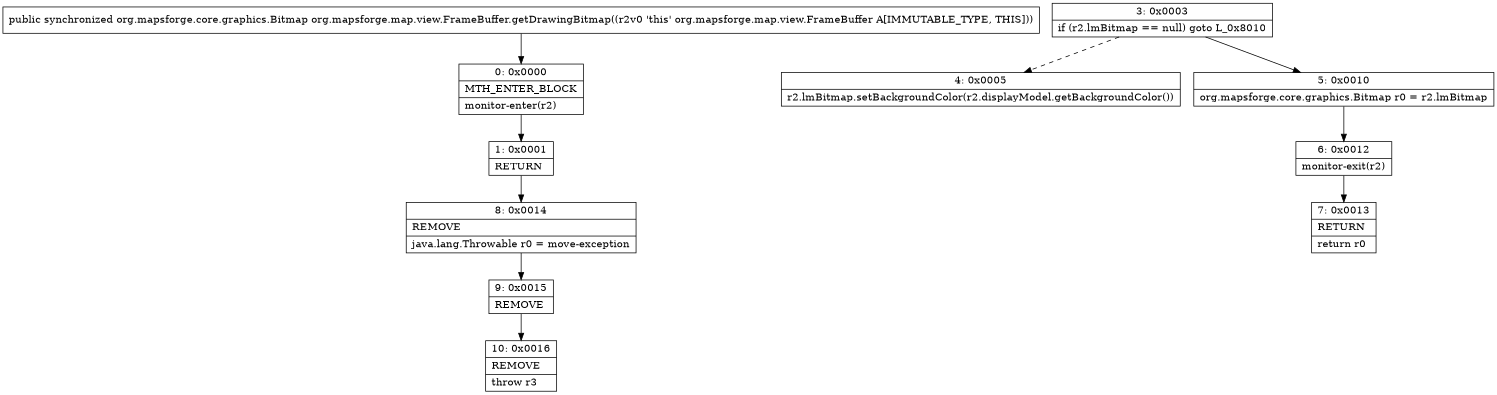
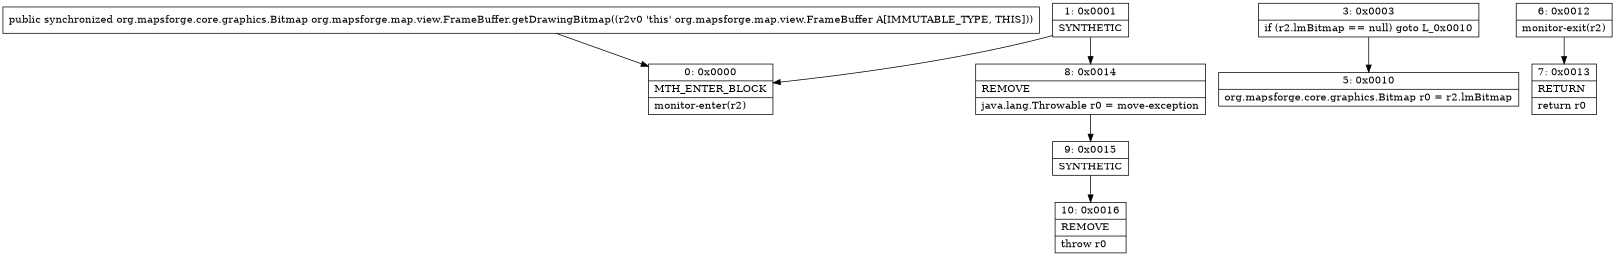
  digraph {
    node [shape=record]
    n1 [label="{0\:\ 0x0000|MTH_ENTER_BLOCK\l|monitor\-enter(r2)\l}"]
-   n2 [label="{1\:\ 0x0001|RETURN\l}"]
+   n2 [label="{1\:\ 0x0001|SYNTHETIC\l}"]
    n3 [label="{8\:\ 0x0014|REMOVE\l|java.lang.Throwable r0 = move\-exception\l}"]
-   n4 [label="{9\:\ 0x0015|REMOVE\l}"]
-   n5 [label="{3\:\ 0x0003|if (r2.lmBitmap == null) goto L_0x8010\l}"]
-   n6 [label="{4\:\ 0x0005|r2.lmBitmap.setBackgroundColor(r2.displayModel.getBackgroundColor())\l}"]
+   n4 [label="{9\:\ 0x0015|SYNTHETIC\l}"]
+   n5 [label="{3\:\ 0x0003|if (r2.lmBitmap == null) goto L_0x0010\l}"]
    n7 [label="{5\:\ 0x0010|org.mapsforge.core.graphics.Bitmap r0 = r2.lmBitmap\l}"]
    n8 [label="{6\:\ 0x0012|monitor\-exit(r2)\l}"]
    n9 [label="{7\:\ 0x0013|RETURN\l|return r0\l}"]
-   n10 [label="{10\:\ 0x0016|REMOVE\l|throw r3\l}"]
+   n10 [label="{10\:\ 0x0016|REMOVE\l|throw r0\l}"]
    n11 [label="{public synchronized org.mapsforge.core.graphics.Bitmap org.mapsforge.map.view.FrameBuffer.getDrawingBitmap((r2v0 'this' org.mapsforge.map.view.FrameBuffer A[IMMUTABLE_TYPE, THIS])) }"]
-   n1 -> n2
+   n2 -> n1
    n2 -> n3
    n3 -> n4
    n4 -> n10
-   n5 -> n6 [style=dashed]
    n5 -> n7
-   n7 -> n8
    n8 -> n9
    n11 -> n1
  }
